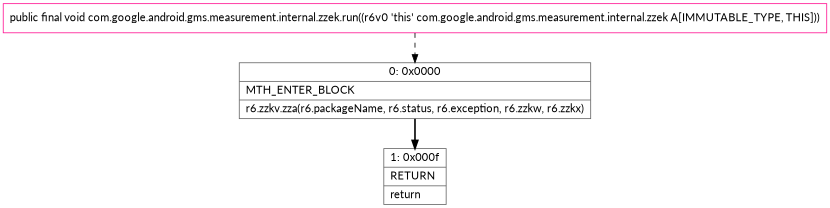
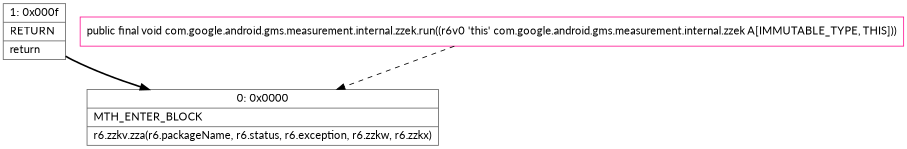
  digraph {
    fontname=Lato
    node [shape=record color=gray40 fontname=Lato]
    edge [fontname=Lato]
    n1 [label="{0\:\ 0x0000|MTH_ENTER_BLOCK\l|r6.zzkv.zza(r6.packageName, r6.status, r6.exception, r6.zzkw, r6.zzkx)\l}"]
    n2 [label="{1\:\ 0x000f|RETURN\l|return\l}"]
    n3 [label="{public final void com.google.android.gms.measurement.internal.zzek.run((r6v0 'this' com.google.android.gms.measurement.internal.zzek A[IMMUTABLE_TYPE, THIS])) }" color=deeppink]
-   n1 -> n2 [style=bold]
+   n2 -> n1 [style=bold]
    n3 -> n1 [style=dashed]
  }
